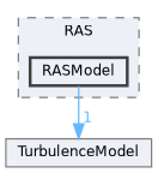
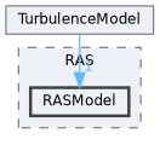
  digraph {
    compound=true
    node [fillcolor="#edf0f7" fontname=Helvetica fontsize=10 shape=box]
    n1 [color=grey25 height=0.2 label=RASModel style="filled,bold" width=0.4]
    n2 [color=grey50 height=0.2 label=TurbulenceModel style=filled width=0.4]
    subgraph cluster_1 {
      bgcolor="#edf0f7"
      fontname=Helvetica
      fontsize=10
      label=RAS
      pencolor=grey50
      style="filled,dashed"
      n1
    }
-   n1 -> n2 [color=steelblue1 fontcolor=steelblue1 fontname=Helvetica fontsize=10 headlabel=1 labeldistance=1.5 labelfontname=Helvetica labelfontsize=10]
+   n2 -> n1 [color=steelblue1 fontcolor=steelblue1 fontname=Helvetica fontsize=10 headlabel=1 labeldistance=1.5 labelfontname=Helvetica labelfontsize=10]
  }
